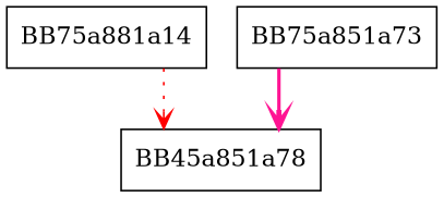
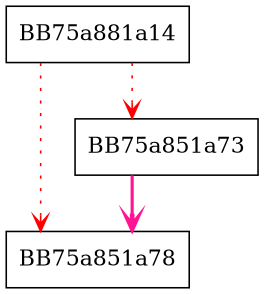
  digraph {
    splines=ortho
    node [shape=box]
    edge [arrowhead=vee color=red style=dotted]
    n1 [label=BB75a881a14]
-   BB75a851a78 [label=BB45a851a78]
+   BB75a851a78
    BB75a851a73
    n1 -> BB75a851a78
+   n1 -> BB75a851a73
    BB75a851a73 -> BB75a851a78 [color=deeppink style=bold]
  }
